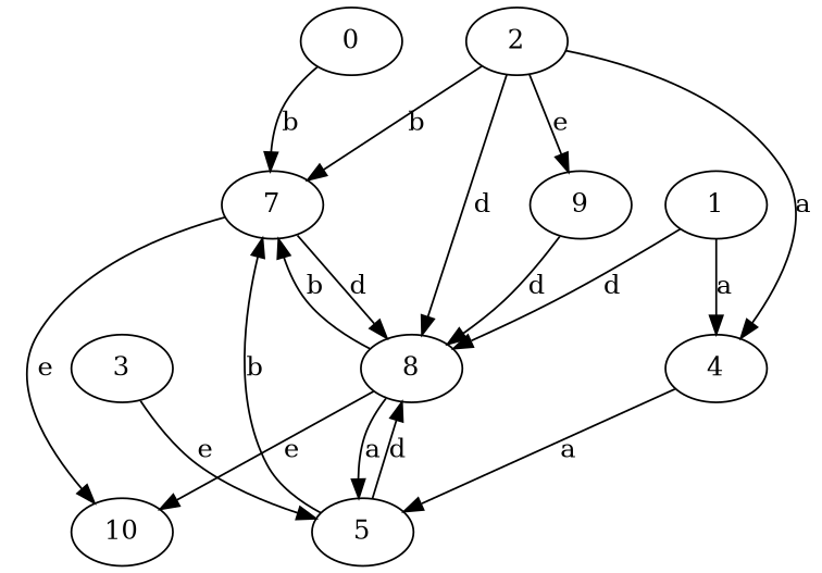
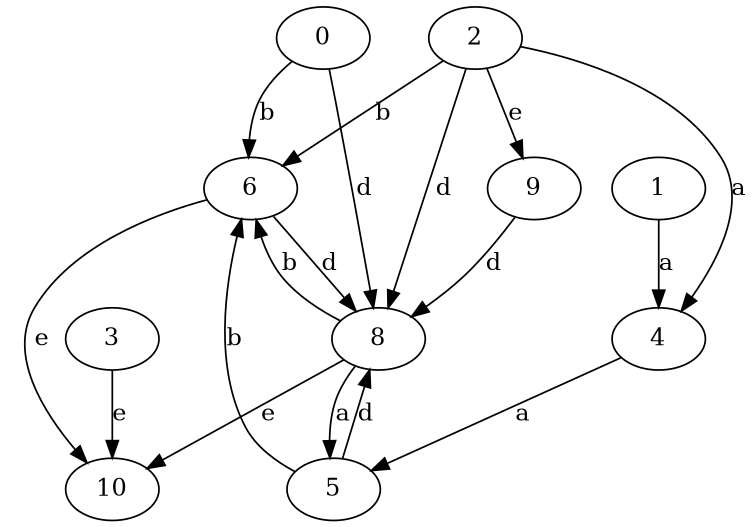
  strict digraph {
    0
-   6 [label=7]
+   6
    8
    10
    5
    1
    4
    2
    9
    3
    0 -> 6 [label=b]
-   1 -> 8 [label=d]
+   0 -> 8 [label=d]
    6 -> 8 [label=d]
    6 -> 10 [label=e]
    8 -> 6 [label=b]
    8 -> 10 [label=e]
    8 -> 5 [label=a]
    5 -> 6 [label=b]
    5 -> 8 [label=d]
    1 -> 4 [label=a]
    4 -> 5 [label=a]
    2 -> 6 [label=b]
    2 -> 8 [label=d]
    2 -> 4 [label=a]
    2 -> 9 [label=e]
    9 -> 8 [label=d]
-   3 -> 5 [label=e]
+   3 -> 10 [label=e]
  }
